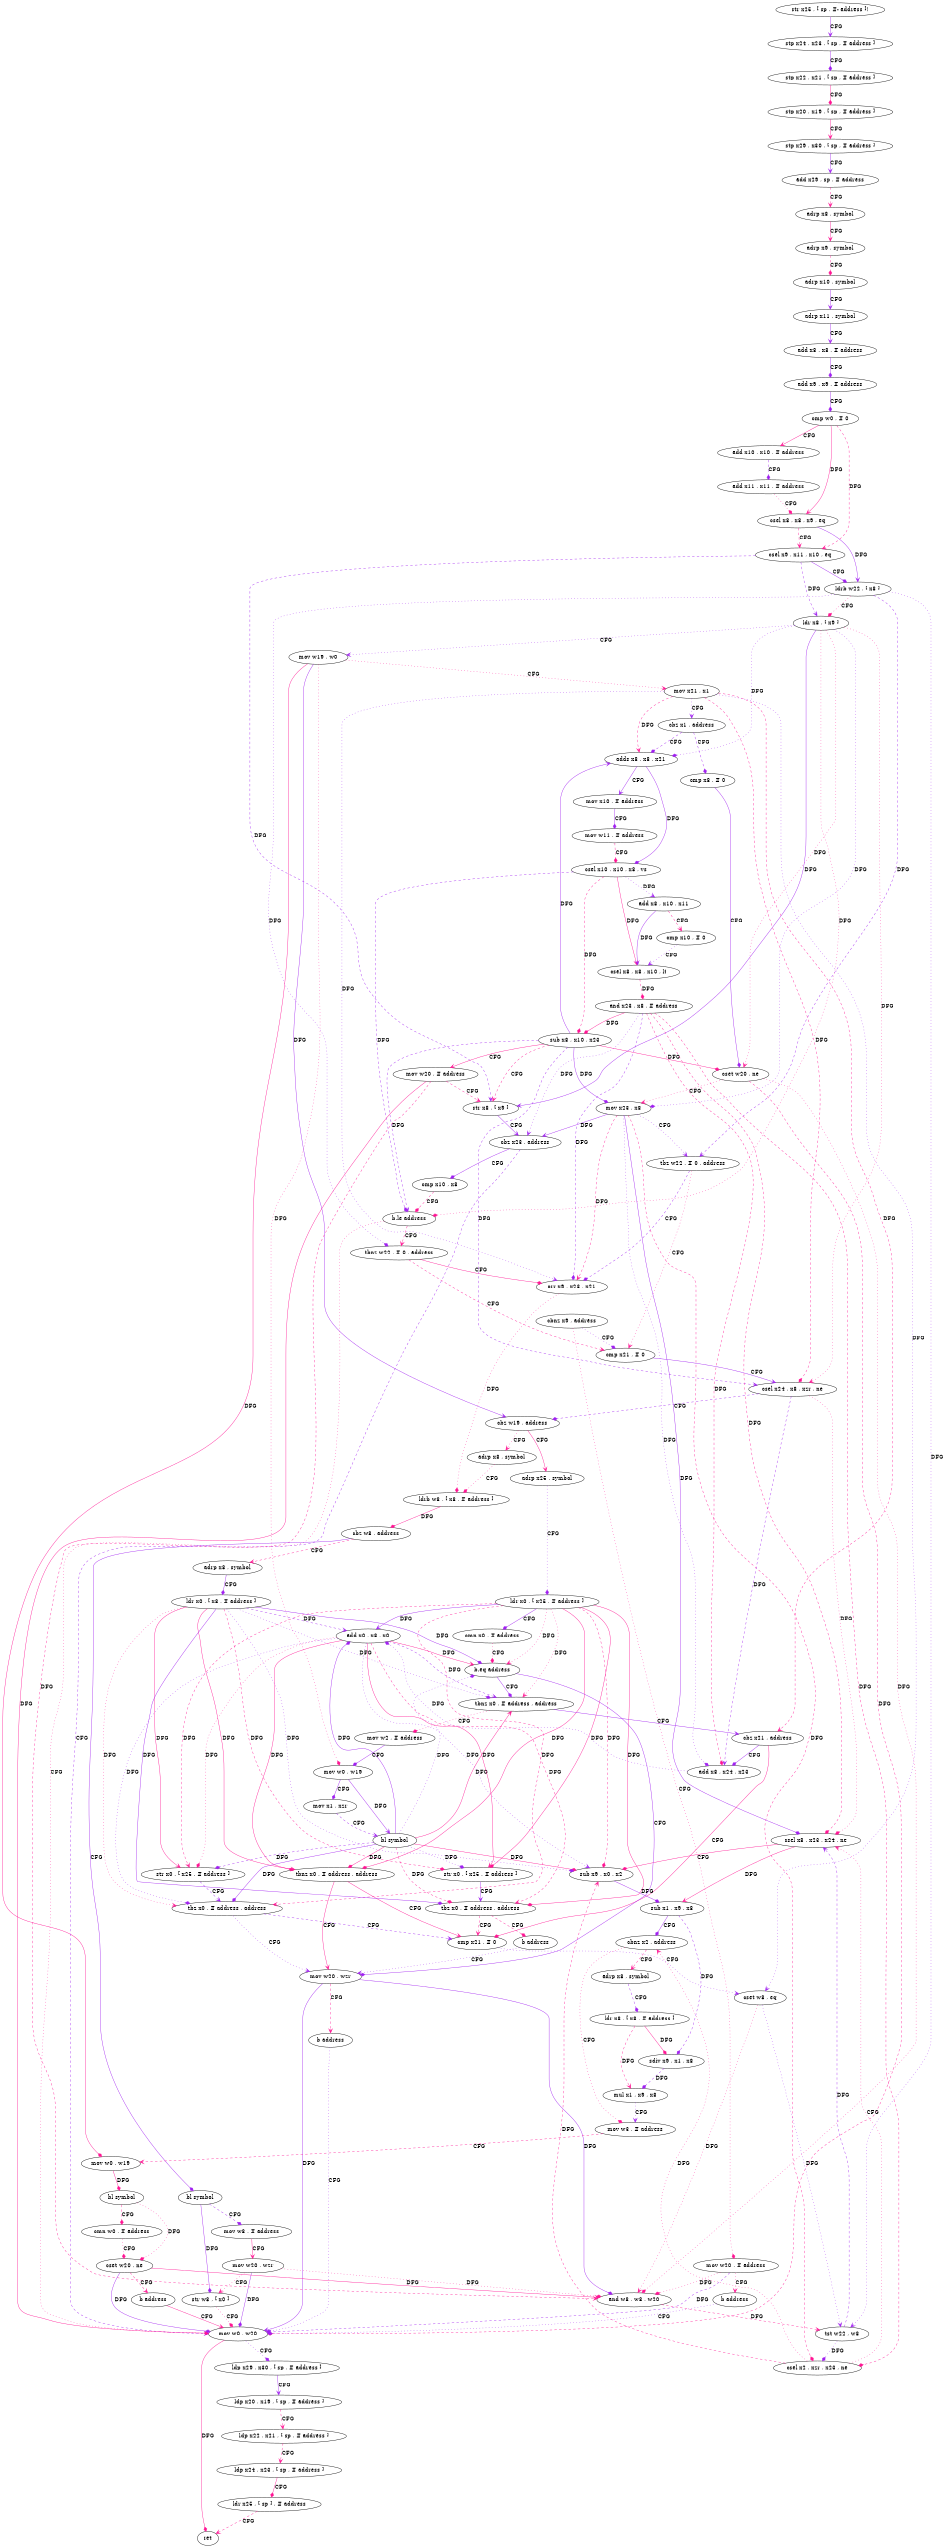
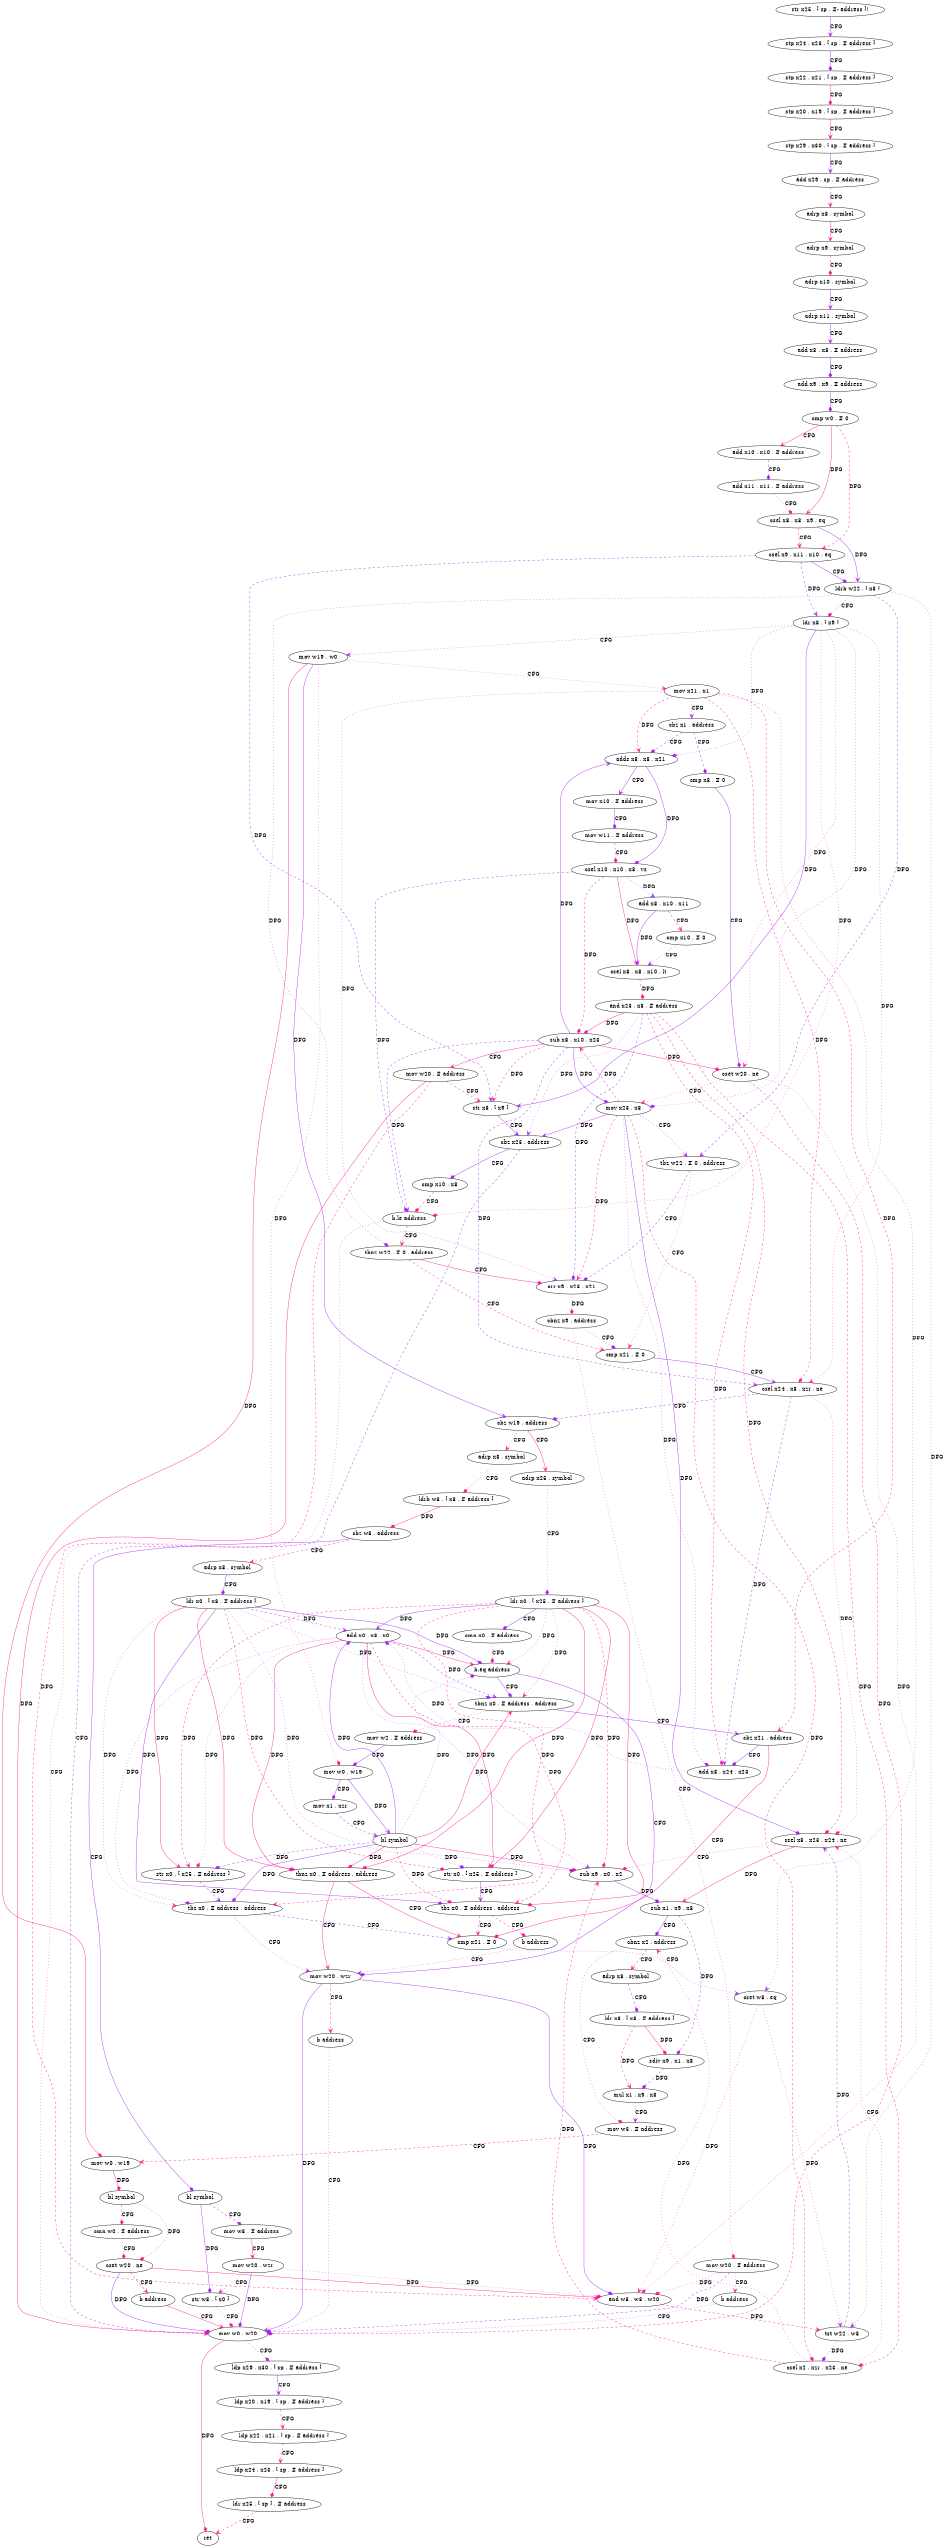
  digraph {
    edge [arrowhead=vee color=deeppink style=solid]
    n1 [label="str x25 , [ sp , #- address ]!"]
    n2 [label="stp x24 , x23 , [ sp , # address ]"]
    n3 [label="stp x22 , x21 , [ sp , # address ]"]
    n4 [label="stp x20 , x19 , [ sp , # address ]"]
    n5 [label="stp x29 , x30 , [ sp , # address ]"]
    n6 [label="add x29 , sp , # address"]
    n7 [label="adrp x8 , symbol"]
    n8 [label="adrp x9 , symbol"]
    n9 [label="adrp x10 , symbol"]
    n10 [label="adrp x11 , symbol"]
    n11 [label="add x8 , x8 , # address"]
    n12 [label="add x9 , x9 , # address"]
    n13 [label="cmp w0 , # 0"]
    n14 [label="add x10 , x10 , # address"]
    n15 [label="csel x8 , x8 , x9 , eq"]
    n16 [label="csel x9 , x11 , x10 , eq"]
    n17 [label="add x11 , x11 , # address"]
    n18 [label="ldrb w22 , [ x8 ]"]
    n19 [label="ldr x8 , [ x9 ]"]
    n20 [label="str x8 , [ x9 ]"]
    n21 [label="tbz w22 , # 0 , address"]
    n22 [label="tbnz w22 , # 0 , address"]
    n23 [label="tst w22 , w8"]
    n24 [label="mov w19 , w0"]
    n25 [label="adds x8 , x8 , x21"]
    n26 [label="cset w20 , ne"]
    n27 [label="mov x23 , x8"]
    n28 [label="csel x24 , x8 , xzr , ne"]
    n29 [label="b.le address"]
    n30 [label="cbz x23 , address"]
    n31 [label="orr x9 , x23 , x21"]
    n32 [label="cmp x21 , # 0"]
    n33 [label="csel x2 , xzr , x23 , ne"]
    n34 [label="csel x8 , x23 , x24 , ne"]
    n35 [label="mov x21 , x1"]
    n36 [label="cbz w19 , address"]
    n37 [label="mov w0 , w19"]
    n38 [label="mov w0 , w19"]
    n39 [label="mov x10 , # address"]
    n40 [label="csel x10 , x10 , x8 , vs"]
    n41 [label="mov w0 , w20"]
    n42 [label="and w8 , w8 , w20"]
    n43 [label="sub x8 , x10 , x23"]
    n44 [label="add x8 , x24 , x23"]
    n45 [label="cbz x1 , address"]
    n46 [label="cbz x21 , address"]
    n47 [label="cset w8 , eq"]
    n48 [label="adrp x8 , symbol"]
    n49 [label="adrp x25 , symbol"]
    n50 [label="mov x1 , xzr"]
    n51 [label="bl symbol"]
    n52 [label="bl symbol"]
    n53 [label="cmp x8 , # 0"]
    n54 [label="cbnz x9 , address"]
    n55 [label="cmp x21 , # 0"]
    n56 [label="mov w11 , # address"]
    n57 [label="add x8 , x10 , x11"]
    n58 [label="csel x8 , x8 , x10 , lt"]
    n59 [label="ldp x29 , x30 , [ sp , # address ]"]
    n60 [label=ret]
    n61 [label="mov w20 , # address"]
    n62 [label="cmp x10 , x8"]
    n63 [label="sub x9 , x0 , x2"]
    n64 [label="cbnz x2 , address"]
    n65 [label="sub x1 , x9 , x8"]
    n66 [label="add x0 , x8 , x0"]
    n67 [label="mov w20 , # address"]
    n68 [label="cmp x10 , # 0"]
    n69 [label="and x23 , x8 , # address"]
    n70 [label="ldp x20 , x19 , [ sp , # address ]"]
    n71 [label="b address"]
    n72 [label="ldrb w8 , [ x8 , # address ]"]
    n73 [label="ldr x0 , [ x25 , # address ]"]
    n74 [label="cbz w8 , address"]
    n75 [label="cmn x0 , # address"]
    n76 [label="b.eq address"]
    n77 [label="tbnz x0 , # address , address"]
    n78 [label="tbnz x0 , # address , address"]
    n79 [label="str x0 , [ x25 , # address ]"]
    n80 [label="tbz x0 , # address , address"]
    n81 [label="str x0 , [ x25 , # address ]"]
    n82 [label="tbz x0 , # address , address"]
    n83 [label="ldp x22 , x21 , [ sp , # address ]"]
    n84 [label="ldp x24 , x23 , [ sp , # address ]"]
    n85 [label="ldr x25 , [ sp ] , # address"]
    n86 [label="bl symbol"]
    n87 [label="adrp x8 , symbol"]
    n88 [label="mov w8 , # address"]
    n89 [label="str w8 , [ x0 ]"]
    n90 [label="ldr x0 , [ x8 , # address ]"]
    n91 [label="mov w20 , wzr"]
    n92 [label="mov w20 , wzr"]
    n93 [label="mov w2 , # address"]
    n94 [label="b address"]
    n95 [label="b address"]
    n96 [label="mov w3 , # address"]
    n97 [label="adrp x8 , symbol"]
    n98 [label="sdiv x9 , x1 , x8"]
    n99 [label="mul x1 , x9 , x8"]
    n100 [label="ldr x8 , [ x8 , # address ]"]
    n101 [label="cmn w0 , # address"]
    n102 [label="cset w20 , ne"]
    n103 [label="b address"]
    n1 -> n2 [color=purple label=CFG]
    n2 -> n3 [arrowhead=diamond color=purple label=CFG]
    n3 -> n4 [arrowhead=diamond label=CFG]
    n4 -> n5 [label=CFG]
    n5 -> n6 [color=purple label=CFG]
    n6 -> n7 [label=CFG style=dashed]
    n7 -> n8 [label=CFG]
    n8 -> n9 [arrowhead=diamond label=CFG style=dashed]
    n9 -> n10 [color=purple label=CFG]
    n10 -> n11 [color=purple label=CFG]
    n11 -> n12 [arrowhead=diamond color=purple label=CFG]
    n12 -> n13 [arrowhead=diamond color=purple label=CFG]
    n13 -> n14 [label=CFG]
    n13 -> n15 [label=DFG]
    n13 -> n16 [label=DFG style=dashed]
    n14 -> n17 [arrowhead=diamond color=purple label=CFG style=dashed]
    n15 -> n16 [label=CFG style=dashed]
    n15 -> n18 [color=purple label=DFG]
    n16 -> n18 [arrowhead=diamond color=purple label=CFG]
    n16 -> n19 [color=purple label=DFG style=dashed]
    n16 -> n20 [color=purple label=DFG style=dashed]
    n17 -> n15 [arrowhead=diamond label=CFG style=dotted]
    n18 -> n19 [arrowhead=diamond label=CFG style=dotted]
    n18 -> n21 [color=purple label=DFG style=dashed]
    n18 -> n22 [arrowhead=diamond color=purple label=DFG style=dotted]
    n18 -> n23 [color=purple label=DFG style=dotted]
    n19 -> n20 [color=purple label=DFG]
    n19 -> n24 [color=purple label=CFG style=dotted]
    n19 -> n25 [arrowhead=diamond color=purple label=DFG style=dotted]
    n19 -> n26 [label=DFG style=dotted]
    n19 -> n27 [arrowhead=diamond color=purple label=DFG style=dotted]
    n19 -> n28 [label=DFG style=dotted]
    n19 -> n29 [arrowhead=diamond label=DFG style=dotted]
    n20 -> n30 [color=purple label=CFG]
    n21 -> n31 [arrowhead=diamond color=purple label=CFG style=dashed]
    n21 -> n32 [label=CFG style=dotted]
    n22 -> n31 [arrowhead=diamond label=CFG]
    n22 -> n32 [label=CFG style=dashed]
    n23 -> n33 [arrowhead=diamond color=purple label=DFG style=dotted]
    n23 -> n34 [color=purple label=DFG style=dashed]
    n24 -> n35 [label=CFG style=dotted]
    n24 -> n36 [color=purple label=DFG]
    n24 -> n37 [arrowhead=diamond label=DFG style=dotted]
    n24 -> n38 [arrowhead=diamond label=DFG]
    n25 -> n39 [color=purple label=CFG]
    n25 -> n40 [arrowhead=diamond color=purple label=DFG]
    n26 -> n27 [label=CFG style=dotted]
    n26 -> n41 [arrowhead=diamond label=DFG style=dashed]
    n26 -> n42 [arrowhead=diamond label=DFG style=dotted]
    n27 -> n21 [color=purple label=CFG style=dotted]
    n27 -> n30 [color=purple label=DFG]
    n27 -> n31 [label=DFG style=dashed]
    n27 -> n33 [arrowhead=diamond label=DFG style=dashed]
    n27 -> n34 [arrowhead=diamond color=purple label=DFG]
+   n27 -> n43 [label=DFG style=dashed]
    n27 -> n44 [arrowhead=diamond color=purple label=DFG style=dotted]
    n28 -> n34 [arrowhead=diamond label=DFG style=dotted]
    n28 -> n36 [arrowhead=diamond color=purple label=CFG style=dashed]
    n28 -> n44 [color=purple label=DFG style=dashed]
    n29 -> n22 [label=CFG style=dashed]
    n29 -> n41 [label=CFG style=dotted]
    n30 -> n41 [color=purple label=CFG style=dashed]
    n30 -> n62 [arrowhead=diamond color=purple label=CFG]
-   n31 -> n72 [arrowhead=diamond label=DFG style=dotted]
+   n31 -> n54 [arrowhead=diamond label=DFG style=dotted]
    n32 -> n28 [color=purple label=CFG]
    n33 -> n34 [label=CFG style=dotted]
    n33 -> n63 [label=DFG style=dashed]
    n33 -> n64 [label=DFG style=dotted]
-   n34 -> n63 [arrowhead=diamond label=CFG]
+   n34 -> n63 [arrowhead=diamond label=CFG style=dotted]
    n34 -> n65 [label=DFG]
    n35 -> n25 [label=DFG style=dashed]
    n35 -> n28 [arrowhead=diamond label=DFG style=dashed]
    n35 -> n31 [color=purple label=DFG style=dotted]
    n35 -> n45 [color=purple label=CFG style=dotted]
    n35 -> n46 [label=DFG style=dashed]
    n35 -> n47 [color=purple label=DFG style=dotted]
    n36 -> n48 [label=CFG style=dotted]
    n36 -> n49 [label=CFG]
    n37 -> n50 [arrowhead=diamond color=purple label=CFG]
    n37 -> n51 [color=purple label=DFG]
    n38 -> n52 [arrowhead=diamond label=DFG]
    n39 -> n56 [arrowhead=diamond color=purple label=CFG]
    n40 -> n29 [arrowhead=diamond color=purple label=DFG style=dashed]
    n40 -> n43 [arrowhead=diamond label=DFG style=dashed]
    n40 -> n57 [color=purple label=DFG style=dotted]
    n40 -> n58 [label=DFG]
    n41 -> n59 [arrowhead=diamond color=purple label=CFG style=dotted]
    n41 -> n60 [arrowhead=diamond label=DFG]
    n42 -> n23 [label=DFG style=dashed]
-   n43 -> n20 [label=CFG style=dashed]
+   n43 -> n20 [label=DFG style=dashed]
    n43 -> n25 [color=purple label=DFG]
    n43 -> n26 [arrowhead=diamond label=DFG]
    n43 -> n27 [arrowhead=diamond color=purple label=DFG]
    n43 -> n28 [color=purple label=DFG style=dashed]
    n43 -> n29 [color=purple label=DFG style=dashed]
    n43 -> n61 [label=CFG]
    n44 -> n66 [arrowhead=diamond color=purple label=DFG style=dotted]
    n45 -> n25 [arrowhead=diamond color=purple label=CFG style=dashed]
    n45 -> n53 [arrowhead=diamond color=purple label=CFG style=dashed]
    n46 -> n44 [arrowhead=diamond color=purple label=CFG]
    n46 -> n55 [arrowhead=diamond label=CFG]
    n47 -> n23 [color=purple label=DFG style=dotted]
    n47 -> n42 [label=DFG style=dotted]
    n48 -> n72 [arrowhead=diamond label=CFG style=dotted]
    n49 -> n73 [arrowhead=diamond color=purple label=CFG style=dotted]
    n50 -> n51 [color=purple label=CFG style=dashed]
    n51 -> n63 [arrowhead=diamond label=DFG]
    n51 -> n66 [arrowhead=diamond color=purple label=DFG]
    n51 -> n76 [arrowhead=diamond color=purple label=DFG style=dotted]
    n51 -> n77 [label=DFG]
    n51 -> n78 [arrowhead=diamond label=DFG]
    n51 -> n79 [arrowhead=diamond color=purple label=DFG style=dashed]
    n51 -> n80 [arrowhead=diamond color=purple label=DFG]
    n51 -> n81 [arrowhead=diamond color=purple label=DFG style=dotted]
    n51 -> n82 [arrowhead=diamond label=DFG style=dashed]
    n52 -> n101 [arrowhead=diamond label=CFG style=dashed]
    n52 -> n102 [arrowhead=diamond label=DFG style=dotted]
    n53 -> n26 [arrowhead=diamond color=purple label=CFG]
    n54 -> n32 [arrowhead=diamond color=purple label=CFG style=dotted]
    n54 -> n67 [arrowhead=diamond label=CFG style=dotted]
    n55 -> n47 [color=purple label=CFG style=dotted]
    n56 -> n40 [arrowhead=diamond label=CFG style=dashed]
    n57 -> n58 [color=purple label=DFG]
    n57 -> n68 [label=CFG style=dashed]
    n58 -> n69 [arrowhead=diamond label=DFG style=dashed]
    n59 -> n70 [color=purple label=CFG]
    n61 -> n20 [label=CFG style=dashed]
    n61 -> n41 [arrowhead=diamond label=DFG]
    n61 -> n42 [label=DFG style=dashed]
    n62 -> n29 [arrowhead=diamond label=CFG style=dashed]
    n63 -> n65 [arrowhead=diamond color=purple label=DFG]
    n64 -> n96 [arrowhead=diamond label=CFG style=dotted]
    n64 -> n97 [label=CFG style=dashed]
    n65 -> n64 [arrowhead=diamond color=purple label=CFG]
    n65 -> n98 [arrowhead=diamond color=purple label=DFG style=dashed]
    n66 -> n63 [color=purple label=DFG style=dotted]
    n66 -> n76 [label=DFG]
    n66 -> n77 [color=purple label=DFG style=dashed]
    n66 -> n78 [arrowhead=diamond label=DFG]
    n66 -> n79 [arrowhead=diamond label=DFG style=dotted]
    n66 -> n80 [arrowhead=diamond color=purple label=DFG style=dotted]
    n66 -> n81 [label=DFG]
    n66 -> n82 [label=DFG style=dashed]
    n67 -> n41 [color=purple label=DFG style=dashed]
    n67 -> n42 [arrowhead=diamond label=DFG style=dotted]
    n67 -> n71 [label=CFG style=dotted]
    n68 -> n58 [color=purple label=CFG style=dotted]
    n69 -> n30 [color=purple label=DFG style=dotted]
    n69 -> n31 [arrowhead=diamond color=purple label=DFG style=dashed]
    n69 -> n33 [arrowhead=diamond label=DFG style=dashed]
    n69 -> n34 [arrowhead=diamond label=DFG style=dashed]
    n69 -> n43 [arrowhead=diamond label=DFG]
    n69 -> n44 [arrowhead=diamond label=DFG style=dashed]
    n70 -> n83 [label=CFG style=dashed]
    n71 -> n41 [arrowhead=diamond color=purple label=CFG style=dotted]
    n72 -> n74 [arrowhead=diamond label=DFG]
    n73 -> n63 [arrowhead=diamond label=DFG style=dashed]
    n73 -> n66 [color=purple label=DFG]
    n73 -> n75 [arrowhead=diamond color=purple label=CFG]
    n73 -> n76 [label=DFG style=dotted]
    n73 -> n77 [label=DFG style=dotted]
    n73 -> n78 [arrowhead=diamond label=DFG]
    n73 -> n79 [label=DFG style=dashed]
    n73 -> n80 [label=DFG style=dashed]
    n73 -> n81 [arrowhead=diamond label=DFG]
    n73 -> n82 [arrowhead=diamond label=DFG]
    n74 -> n86 [arrowhead=diamond color=purple label=CFG]
    n74 -> n87 [label=CFG style=dashed]
    n75 -> n76 [arrowhead=diamond label=CFG style=dotted]
    n76 -> n77 [arrowhead=diamond color=purple label=CFG]
    n76 -> n92 [arrowhead=diamond color=purple label=CFG]
    n77 -> n46 [color=purple label=CFG]
    n77 -> n93 [arrowhead=diamond label=CFG style=dotted]
    n78 -> n55 [label=CFG]
    n78 -> n92 [label=CFG]
    n79 -> n80 [color=purple label=CFG style=dashed]
    n80 -> n55 [color=purple label=CFG style=dashed]
    n80 -> n92 [color=purple label=CFG style=dotted]
    n81 -> n82 [color=purple label=CFG]
    n82 -> n55 [label=CFG style=dashed]
    n82 -> n94 [arrowhead=diamond label=CFG style=dashed]
    n83 -> n84 [label=CFG style=dashed]
    n84 -> n85 [arrowhead=diamond label=CFG]
    n85 -> n60 [label=CFG style=dashed]
    n86 -> n88 [arrowhead=diamond color=purple label=CFG style=dashed]
    n86 -> n89 [arrowhead=diamond color=purple label=DFG]
    n87 -> n90 [arrowhead=diamond color=purple label=CFG]
    n88 -> n91 [label=CFG]
    n89 -> n41 [arrowhead=diamond label=CFG style=dotted]
    n90 -> n63 [arrowhead=diamond color=purple label=DFG style=dotted]
    n90 -> n66 [color=purple label=DFG style=dashed]
    n90 -> n76 [arrowhead=diamond color=purple label=DFG]
    n90 -> n77 [arrowhead=diamond color=purple label=DFG style=dotted]
    n90 -> n78 [label=DFG]
    n90 -> n79 [label=DFG]
    n90 -> n80 [label=DFG style=dotted]
    n90 -> n81 [arrowhead=diamond label=DFG style=dashed]
    n90 -> n82 [arrowhead=diamond color=purple label=DFG]
    n91 -> n41 [arrowhead=diamond color=purple label=DFG]
    n91 -> n42 [arrowhead=diamond label=DFG style=dotted]
    n91 -> n89 [label=CFG style=dotted]
    n92 -> n41 [color=purple label=DFG]
    n92 -> n42 [arrowhead=diamond color=purple label=DFG]
    n92 -> n95 [label=CFG style=dashed]
    n93 -> n37 [arrowhead=diamond color=purple label=CFG]
    n94 -> n92 [color=purple label=CFG style=dotted]
    n95 -> n41 [arrowhead=diamond color=purple label=CFG style=dotted]
    n96 -> n38 [label=CFG style=dashed]
    n97 -> n100 [arrowhead=diamond color=purple label=CFG style=dashed]
    n98 -> n99 [arrowhead=diamond color=purple label=DFG style=dashed]
    n99 -> n96 [color=purple label=CFG style=dotted]
    n100 -> n98 [arrowhead=diamond label=DFG]
    n100 -> n99 [label=DFG style=dashed]
    n101 -> n102 [arrowhead=diamond label=CFG style=dotted]
    n102 -> n41 [arrowhead=diamond color=purple label=DFG]
    n102 -> n42 [label=DFG]
    n102 -> n103 [label=CFG style=dashed]
    n103 -> n41 [label=CFG]
  }
